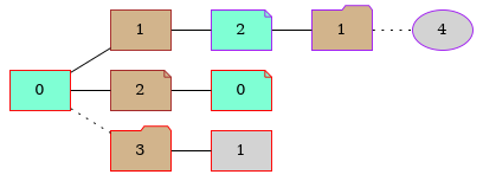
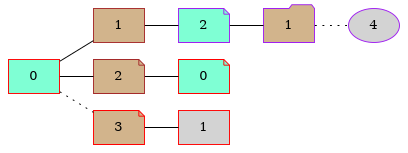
  graph {
    rankdir=LR
    node [style=filled fillcolor=tan color=red shape=box]
    n1 [label=0 fillcolor=aquamarine]
    n2 [label=1 color=brown]
    n3 [label=2 color=brown shape=note]
-   n4 [label=3 shape=folder]
+   n4 [label=3 shape=note]
    n5 [label=2 fillcolor=aquamarine color=purple shape=note]
    n6 [label=1 color=purple shape=folder]
    n7 [label=4 fillcolor=lightgrey color=purple shape=ellipse]
    n8 [label=0 fillcolor=aquamarine shape=note]
    n9 [label=1 fillcolor=lightgrey]
    n1 -- n2
    n1 -- n3
    n1 -- n4 [style=dotted]
    n2 -- n5
    n3 -- n8
    n4 -- n9
    n5 -- n6
    n6 -- n7 [style=dotted]
  }
